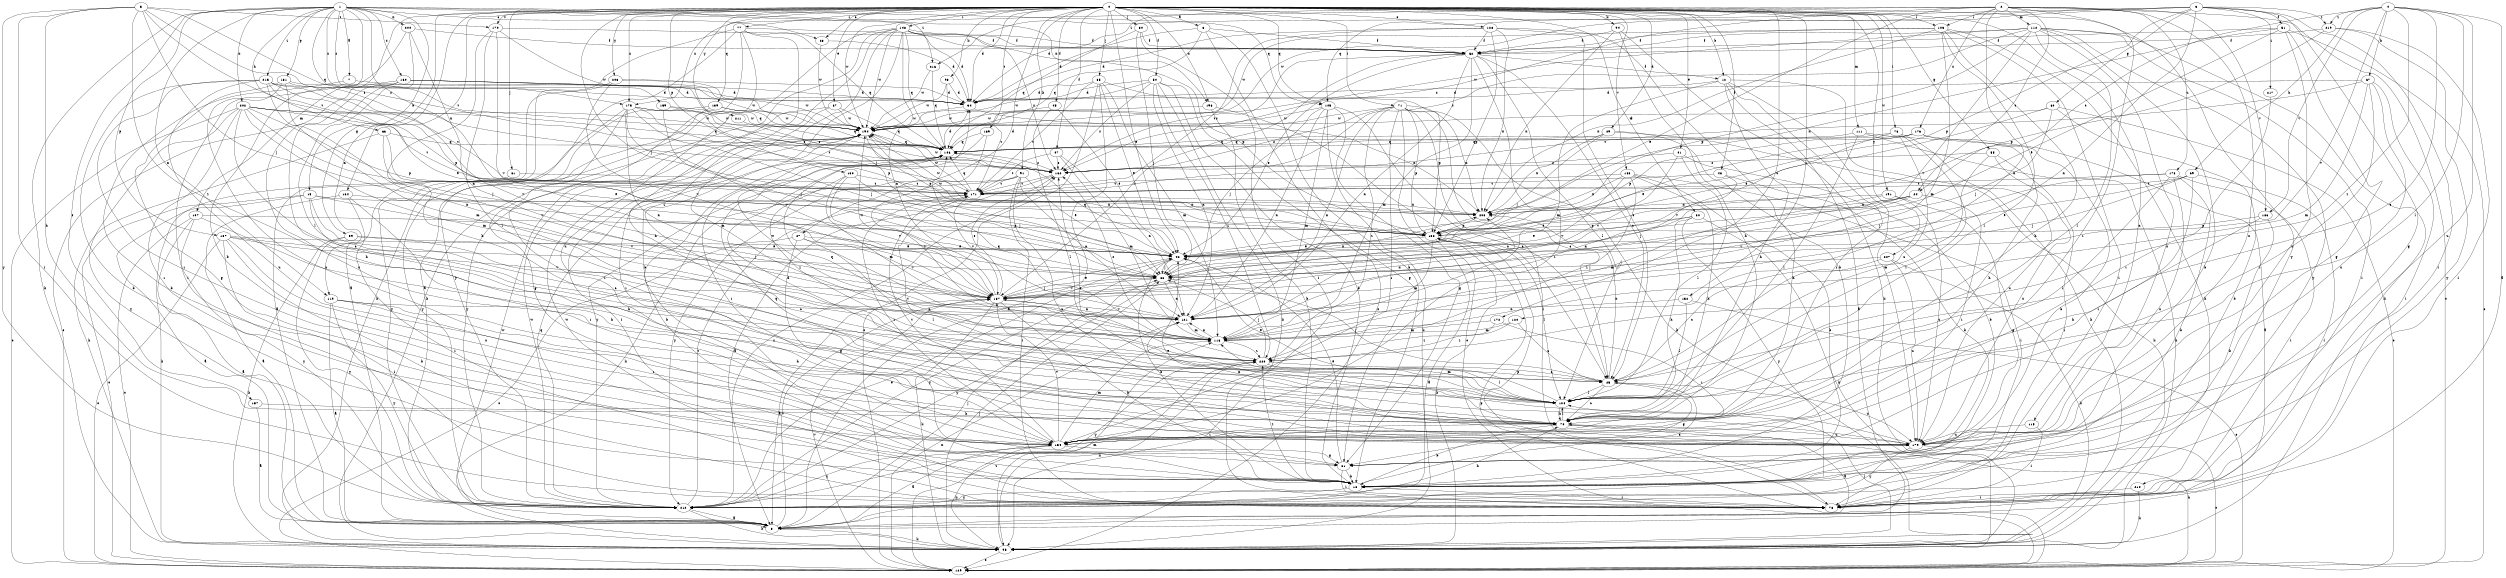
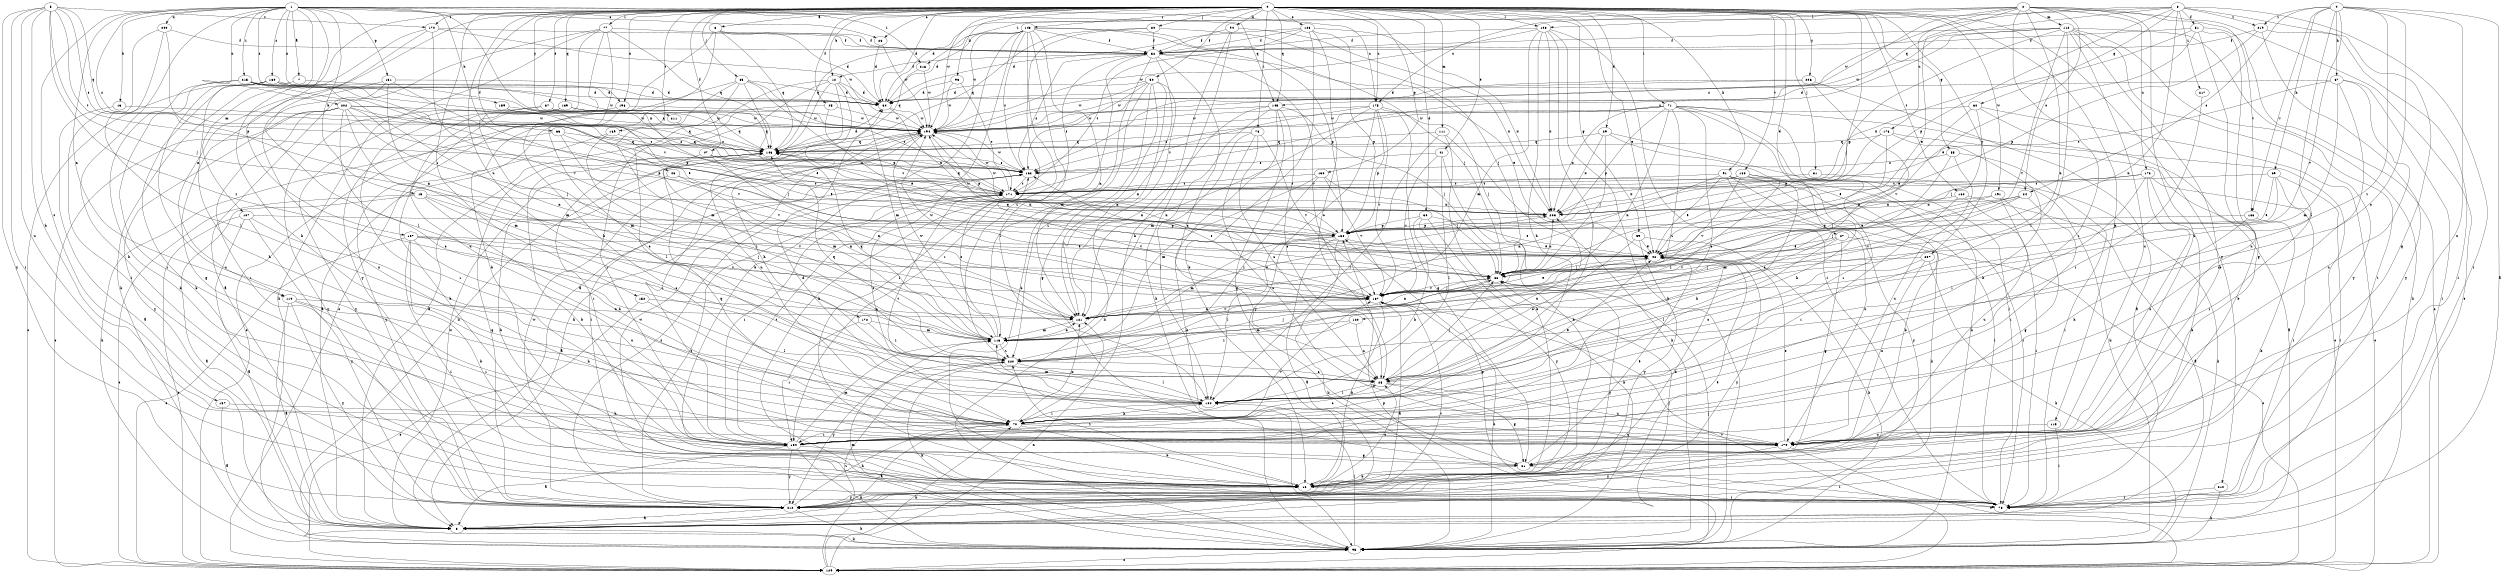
  strict digraph {
    0
    6
    12
    23
    27
    29
    30
    34
    37
    41
    42
    45
    47
    48
    50
    55
    59
    71
    73
    77
    80
    81
    85
    86
    91
    93
    94
    103
    107
    111
    115
    119
    128
    130
    139
    145
    148
    152
    164
    169
    170
    172
    175
    183
    191
    194
    196
    206
    207
    210
    211
    16
    129
    146
    52
    95
    154
    179
    8
    70
    113
    61
    104
    187
    203
    138
    212
    162
    121
    171
    220
    78
    25
    1
    7
+   13
    15
    63
    131
    137
    157
    159
    160
    200
    202
    215
    216
    2
    24
    112
    120
    176
    178
    186
    3
    51
    60
    217
    219
    4
    67
    69
    5
    0 -> 6 [label=a]
    0 -> 12 [label=b]
    0 -> 23 [label=c]
    0 -> 27 [label=d]
    0 -> 29 [label=d]
    0 -> 30 [label=d]
    0 -> 34 [label=d]
    0 -> 37 [label=e]
    0 -> 41 [label=e]
    0 -> 42 [label=e]
    0 -> 45 [label=f]
    0 -> 47 [label=f]
    0 -> 48 [label=f]
    0 -> 50 [label=f]
    0 -> 55 [label=g]
    0 -> 59 [label=g]
    0 -> 71 [label=i]
    0 -> 73 [label=i]
    0 -> 77 [label=i]
    0 -> 80 [label=j]
    0 -> 81 [label=j]
    0 -> 85 [label=j]
    0 -> 86 [label=j]
    0 -> 91 [label=k]
    0 -> 93 [label=k]
    0 -> 94 [label=k]
    0 -> 103 [label=l]
    0 -> 107 [label=m]
    0 -> 111 [label=m]
    0 -> 115 [label=n]
    0 -> 119 [label=n]
    0 -> 128 [label=o]
    0 -> 130 [label=p]
    0 -> 139 [label=q]
    0 -> 145 [label=q]
    0 -> 148 [label=r]
    0 -> 152 [label=r]
    0 -> 164 [label=t]
    0 -> 169 [label=t]
    0 -> 170 [label=t]
    0 -> 172 [label=u]
    0 -> 175 [label=u]
    0 -> 183 [label=v]
    0 -> 191 [label=w]
    0 -> 194 [label=w]
    0 -> 196 [label=x]
    0 -> 206 [label=y]
    0 -> 207 [label=y]
    0 -> 210 [label=y]
    0 -> 211 [label=y]
    6 -> 34 [label=d]
    6 -> 16 [label=b]
    6 -> 129 [label=o]
    6 -> 146 [label=q]
    6 -> 52 [label=f]
    12 -> 34 [label=d]
    12 -> 95 [label=k]
    12 -> 154 [label=r]
    12 -> 179 [label=u]
    12 -> 8 [label=a]
    12 -> 70 [label=h]
    12 -> 113 [label=m]
    23 -> 34 [label=d]
    23 -> 194 [label=w]
    27 -> 42 [label=e]
    27 -> 129 [label=o]
    27 -> 61 [label=g]
    27 -> 104 [label=l]
    27 -> 187 [label=v]
    29 -> 86 [label=j]
    29 -> 146 [label=q]
    29 -> 95 [label=k]
    29 -> 70 [label=h]
    29 -> 203 [label=x]
    30 -> 42 [label=e]
    30 -> 95 [label=k]
    30 -> 70 [label=h]
    30 -> 138 [label=p]
    30 -> 212 [label=y]
    34 -> 194 [label=w]
    34 -> 203 [label=x]
    37 -> 194 [label=w]
    37 -> 146 [label=q]
    37 -> 113 [label=m]
    37 -> 212 [label=y]
    41 -> 16 [label=b]
    41 -> 104 [label=l]
    41 -> 187 [label=v]
    41 -> 162 [label=s]
    42 -> 86 [label=j]
    42 -> 16 [label=b]
    42 -> 146 [label=q]
    42 -> 212 [label=y]
    45 -> 42 [label=e]
    45 -> 194 [label=w]
    45 -> 104 [label=l]
    47 -> 113 [label=m]
    47 -> 162 [label=s]
    47 -> 121 [label=n]
    47 -> 171 [label=t]
    48 -> 16 [label=b]
    48 -> 121 [label=n]
    48 -> 171 [label=t]
    50 -> 34 [label=d]
    50 -> 194 [label=w]
    50 -> 16 [label=b]
    50 -> 95 [label=k]
    50 -> 61 [label=g]
    50 -> 162 [label=s]
    50 -> 121 [label=n]
    50 -> 220 [label=z]
    55 -> 179 [label=u]
    55 -> 162 [label=s]
    55 -> 78 [label=i]
    55 -> 25 [label=c]
    59 -> 42 [label=e]
    59 -> 95 [label=k]
    59 -> 212 [label=y]
    59 -> 25 [label=c]
    71 -> 194 [label=w]
    71 -> 129 [label=o]
    71 -> 95 [label=k]
    71 -> 154 [label=r]
    71 -> 203 [label=x]
    71 -> 138 [label=p]
    71 -> 162 [label=s]
    71 -> 121 [label=n]
    71 -> 220 [label=z]
    71 -> 78 [label=i]
    71 -> 25 [label=c]
    73 -> 146 [label=q]
    73 -> 179 [label=u]
    73 -> 104 [label=l]
    73 -> 187 [label=v]
    73 -> 25 [label=c]
    77 -> 146 [label=q]
    77 -> 52 [label=f]
    77 -> 95 [label=k]
    77 -> 179 [label=u]
    77 -> 8 [label=a]
    77 -> 70 [label=h]
    77 -> 212 [label=y]
    80 -> 86 [label=j]
    80 -> 146 [label=q]
    80 -> 52 [label=f]
    80 -> 78 [label=i]
    81 -> 95 [label=k]
    81 -> 171 [label=t]
    85 -> 34 [label=d]
    85 -> 42 [label=e]
    85 -> 129 [label=o]
    85 -> 8 [label=a]
    85 -> 113 [label=m]
    85 -> 138 [label=p]
    85 -> 171 [label=t]
    86 -> 187 [label=v]
    86 -> 203 [label=x]
    86 -> 212 [label=y]
    86 -> 121 [label=n]
    91 -> 42 [label=e]
    91 -> 95 [label=k]
    91 -> 179 [label=u]
    91 -> 212 [label=y]
    91 -> 121 [label=n]
    91 -> 171 [label=t]
    91 -> 78 [label=i]
    93 -> 34 [label=d]
    93 -> 194 [label=w]
    93 -> 171 [label=t]
    94 -> 52 [label=f]
    94 -> 95 [label=k]
    94 -> 70 [label=h]
    94 -> 203 [label=x]
    103 -> 194 [label=w]
    103 -> 52 [label=f]
    103 -> 95 [label=k]
    103 -> 70 [label=h]
    103 -> 113 [label=m]
    103 -> 104 [label=l]
    103 -> 203 [label=x]
    103 -> 78 [label=i]
    107 -> 129 [label=o]
    107 -> 8 [label=a]
    107 -> 70 [label=h]
    107 -> 138 [label=p]
    107 -> 212 [label=y]
    111 -> 16 [label=b]
    111 -> 146 [label=q]
    111 -> 95 [label=k]
    111 -> 104 [label=l]
    115 -> 179 [label=u]
    115 -> 78 [label=i]
    119 -> 154 [label=r]
    119 -> 8 [label=a]
    119 -> 70 [label=h]
    119 -> 212 [label=y]
    119 -> 121 [label=n]
    128 -> 34 [label=d]
    128 -> 16 [label=b]
    128 -> 52 [label=f]
    128 -> 203 [label=x]
    128 -> 138 [label=p]
    128 -> 171 [label=t]
    128 -> 25 [label=c]
    130 -> 86 [label=j]
    130 -> 113 [label=m]
    130 -> 187 [label=v]
    130 -> 171 [label=t]
    130 -> 220 [label=z]
    139 -> 194 [label=w]
    139 -> 146 [label=q]
    139 -> 154 [label=r]
    139 -> 212 [label=y]
    145 -> 86 [label=j]
    145 -> 194 [label=w]
    145 -> 95 [label=k]
    145 -> 113 [label=m]
    145 -> 61 [label=g]
    145 -> 121 [label=n]
    145 -> 25 [label=c]
    148 -> 34 [label=d]
    148 -> 86 [label=j]
    148 -> 194 [label=w]
    148 -> 16 [label=b]
    148 -> 146 [label=q]
    148 -> 52 [label=f]
    148 -> 95 [label=k]
    148 -> 8 [label=a]
    148 -> 138 [label=p]
    148 -> 162 [label=s]
    148 -> 121 [label=n]
    148 -> 220 [label=z]
    152 -> 129 [label=o]
    152 -> 104 [label=l]
    152 -> 121 [label=n]
    164 -> 154 [label=r]
    164 -> 8 [label=a]
    164 -> 203 [label=x]
    164 -> 78 [label=i]
    169 -> 146 [label=q]
    169 -> 212 [label=y]
    169 -> 220 [label=z]
    170 -> 194 [label=w]
    170 -> 52 [label=f]
    170 -> 70 [label=h]
    170 -> 104 [label=l]
    170 -> 187 [label=v]
    172 -> 154 [label=r]
    172 -> 113 [label=m]
    172 -> 220 [label=z]
    175 -> 86 [label=j]
    175 -> 194 [label=w]
    175 -> 61 [label=g]
    175 -> 187 [label=v]
    175 -> 138 [label=p]
    175 -> 212 [label=y]
    175 -> 121 [label=n]
    175 -> 171 [label=t]
    183 -> 16 [label=b]
    183 -> 70 [label=h]
    183 -> 187 [label=v]
    183 -> 203 [label=x]
    183 -> 171 [label=t]
    183 -> 220 [label=z]
    183 -> 78 [label=i]
    191 -> 179 [label=u]
    191 -> 113 [label=m]
    191 -> 61 [label=g]
    191 -> 203 [label=x]
    194 -> 146 [label=q]
    194 -> 154 [label=r]
    194 -> 138 [label=p]
    194 -> 78 [label=i]
    196 -> 194 [label=w]
    196 -> 16 [label=b]
    196 -> 25 [label=c]
    206 -> 34 [label=d]
    206 -> 194 [label=w]
    206 -> 8 [label=a]
    206 -> 187 [label=v]
    207 -> 86 [label=j]
    207 -> 95 [label=k]
    207 -> 179 [label=u]
    207 -> 25 [label=c]
    210 -> 95 [label=k]
    210 -> 78 [label=i]
    211 -> 162 [label=s]
    16 -> 212 [label=y]
    16 -> 220 [label=z]
    16 -> 78 [label=i]
    16 -> 25 [label=c]
    129 -> 70 [label=h]
    129 -> 187 [label=v]
    129 -> 138 [label=p]
    129 -> 121 [label=n]
    129 -> 220 [label=z]
    146 -> 34 [label=d]
    146 -> 16 [label=b]
    146 -> 154 [label=r]
    146 -> 162 [label=s]
    52 -> 12 [label=f]
    52 -> 42 [label=e]
    52 -> 154 [label=r]
    52 -> 113 [label=m]
    52 -> 104 [label=l]
    52 -> 187 [label=v]
    52 -> 162 [label=s]
    52 -> 121 [label=n]
    52 -> 25 [label=c]
    95 -> 86 [label=j]
    95 -> 129 [label=o]
    95 -> 113 [label=m]
    95 -> 104 [label=l]
    154 -> 95 [label=k]
    154 -> 8 [label=a]
    154 -> 113 [label=m]
    154 -> 61 [label=g]
    154 -> 187 [label=v]
    154 -> 212 [label=y]
    154 -> 171 [label=t]
    179 -> 34 [label=d]
    179 -> 42 [label=e]
    179 -> 129 [label=o]
    179 -> 146 [label=q]
    179 -> 212 [label=y]
    8 -> 86 [label=j]
    8 -> 194 [label=w]
    8 -> 95 [label=k]
    8 -> 187 [label=v]
    70 -> 16 [label=b]
    70 -> 154 [label=r]
    70 -> 179 [label=u]
    70 -> 8 [label=a]
    70 -> 104 [label=l]
    70 -> 121 [label=n]
-   25 -> 70 [label=c]
+   70 -> 25 [label=c]
    113 -> 194 [label=w]
    113 -> 146 [label=q]
    113 -> 162 [label=s]
    113 -> 121 [label=n]
    113 -> 220 [label=z]
    61 -> 42 [label=e]
    61 -> 16 [label=b]
    61 -> 78 [label=i]
    104 -> 42 [label=e]
    104 -> 70 [label=h]
    104 -> 113 [label=m]
    104 -> 162 [label=s]
    104 -> 171 [label=t]
    187 -> 42 [label=e]
    187 -> 86 [label=j]
    187 -> 194 [label=w]
    187 -> 16 [label=b]
    187 -> 95 [label=k]
    187 -> 8 [label=a]
    187 -> 162 [label=s]
    187 -> 121 [label=n]
    203 -> 194 [label=w]
    203 -> 138 [label=p]
    138 -> 42 [label=e]
    138 -> 194 [label=w]
    138 -> 95 [label=k]
    138 -> 8 [label=a]
    138 -> 113 [label=m]
    138 -> 104 [label=l]
    212 -> 42 [label=e]
    212 -> 194 [label=w]
    212 -> 146 [label=q]
    212 -> 95 [label=k]
    212 -> 8 [label=a]
    212 -> 70 [label=h]
    212 -> 162 [label=s]
    212 -> 171 [label=t]
    162 -> 194 [label=w]
    162 -> 8 [label=a]
    162 -> 171 [label=t]
    121 -> 113 [label=m]
    121 -> 187 [label=v]
    121 -> 203 [label=x]
    171 -> 194 [label=w]
    171 -> 146 [label=q]
    171 -> 154 [label=r]
    171 -> 187 [label=v]
    171 -> 203 [label=x]
    220 -> 86 [label=j]
    220 -> 146 [label=q]
    220 -> 95 [label=k]
    220 -> 104 [label=l]
    220 -> 212 [label=y]
    220 -> 25 [label=c]
    78 -> 194 [label=w]
    78 -> 138 [label=p]
    25 -> 86 [label=j]
    25 -> 179 [label=u]
    25 -> 61 [label=g]
    25 -> 104 [label=l]
    25 -> 203 [label=x]
    1 -> 23 [label=c]
    1 -> 119 [label=n]
    1 -> 145 [label=q]
    1 -> 175 [label=u]
    1 -> 196 [label=x]
    1 -> 16 [label=b]
    1 -> 95 [label=k]
    1 -> 203 [label=x]
    1 -> 162 [label=s]
    1 -> 7 [label=a]
+   1 -> 13 [label=b]
    1 -> 15 [label=b]
    1 -> 63 [label=h]
    1 -> 131 [label=p]
    1 -> 137 [label=p]
    1 -> 157 [label=s]
    1 -> 159 [label=s]
    1 -> 160 [label=s]
    1 -> 200 [label=x]
    1 -> 202 [label=x]
    1 -> 215 [label=z]
    1 -> 216 [label=z]
    7 -> 34 [label=d]
    7 -> 16 [label=b]
+   13 -> 194 [label=w]
+   13 -> 8 [label=a]
    15 -> 129 [label=o]
    15 -> 8 [label=a]
    15 -> 70 [label=h]
    15 -> 187 [label=v]
    15 -> 203 [label=x]
    15 -> 25 [label=c]
    63 -> 42 [label=e]
    63 -> 146 [label=q]
    63 -> 95 [label=k]
    63 -> 187 [label=v]
    131 -> 34 [label=d]
    131 -> 179 [label=u]
    131 -> 113 [label=m]
    131 -> 61 [label=g]
    131 -> 187 [label=v]
    137 -> 42 [label=e]
    137 -> 86 [label=j]
    137 -> 16 [label=b]
    137 -> 129 [label=o]
    137 -> 179 [label=u]
    137 -> 187 [label=v]
    137 -> 78 [label=i]
    157 -> 8 [label=a]
    157 -> 70 [label=h]
    159 -> 86 [label=j]
    159 -> 194 [label=w]
    159 -> 162 [label=s]
    160 -> 34 [label=d]
    160 -> 194 [label=w]
    160 -> 129 [label=o]
    160 -> 146 [label=q]
    160 -> 179 [label=u]
    160 -> 70 [label=h]
    200 -> 52 [label=f]
    200 -> 104 [label=l]
    200 -> 121 [label=n]
    200 -> 78 [label=i]
    202 -> 86 [label=j]
    202 -> 194 [label=w]
    202 -> 129 [label=o]
    202 -> 146 [label=q]
    202 -> 154 [label=r]
    202 -> 113 [label=m]
    202 -> 138 [label=p]
    202 -> 212 [label=y]
    202 -> 171 [label=t]
    202 -> 25 [label=c]
    215 -> 34 [label=d]
    215 -> 42 [label=e]
    215 -> 16 [label=b]
    215 -> 154 [label=r]
    215 -> 138 [label=p]
    215 -> 121 [label=n]
    215 -> 171 [label=t]
    216 -> 194 [label=w]
    216 -> 146 [label=q]
    2 -> 34 [label=d]
    2 -> 42 [label=e]
    2 -> 103 [label=l]
    2 -> 175 [label=u]
    2 -> 129 [label=o]
    2 -> 154 [label=r]
    2 -> 179 [label=u]
    2 -> 162 [label=s]
    2 -> 24 [label=c]
    2 -> 112 [label=m]
    2 -> 120 [label=n]
    2 -> 176 [label=u]
    2 -> 178 [label=u]
    2 -> 186 [label=v]
    24 -> 42 [label=e]
    24 -> 86 [label=j]
    24 -> 154 [label=r]
    24 -> 187 [label=v]
    24 -> 203 [label=x]
    112 -> 194 [label=w]
    112 -> 16 [label=b]
    112 -> 52 [label=f]
    112 -> 95 [label=k]
    112 -> 179 [label=u]
    112 -> 104 [label=l]
    112 -> 187 [label=v]
    112 -> 138 [label=p]
    112 -> 212 [label=y]
    112 -> 162 [label=s]
    112 -> 78 [label=i]
    120 -> 113 [label=m]
    120 -> 220 [label=z]
    120 -> 25 [label=c]
    176 -> 42 [label=e]
    176 -> 146 [label=q]
    176 -> 8 [label=a]
    176 -> 70 [label=h]
    176 -> 138 [label=p]
    178 -> 86 [label=j]
    178 -> 16 [label=b]
    178 -> 179 [label=u]
    178 -> 104 [label=l]
    178 -> 171 [label=t]
    178 -> 78 [label=i]
    186 -> 16 [label=b]
    186 -> 70 [label=h]
    186 -> 138 [label=p]
    3 -> 145 [label=q]
    3 -> 194 [label=w]
    3 -> 61 [label=g]
    3 -> 138 [label=p]
    3 -> 121 [label=n]
    3 -> 78 [label=i]
    3 -> 216 [label=z]
    3 -> 51 [label=f]
    3 -> 60 [label=g]
    3 -> 217 [label=z]
    3 -> 219 [label=z]
    51 -> 42 [label=e]
    51 -> 129 [label=o]
    51 -> 52 [label=f]
    51 -> 179 [label=u]
    51 -> 61 [label=g]
    51 -> 203 [label=x]
    60 -> 42 [label=e]
    60 -> 86 [label=j]
    60 -> 194 [label=w]
    60 -> 16 [label=b]
    60 -> 129 [label=o]
    217 -> 154 [label=r]
    219 -> 52 [label=f]
    219 -> 138 [label=p]
    219 -> 212 [label=y]
    219 -> 78 [label=i]
    4 -> 179 [label=u]
    4 -> 8 [label=a]
    4 -> 104 [label=l]
    4 -> 187 [label=v]
    4 -> 220 [label=z]
    4 -> 25 [label=c]
    4 -> 24 [label=c]
    4 -> 186 [label=v]
    4 -> 219 [label=z]
    4 -> 67 [label=h]
    4 -> 69 [label=h]
    67 -> 34 [label=d]
    67 -> 154 [label=r]
    67 -> 179 [label=u]
    67 -> 113 [label=m]
    67 -> 171 [label=t]
    67 -> 78 [label=i]
    69 -> 42 [label=e]
    69 -> 86 [label=j]
    69 -> 154 [label=r]
    69 -> 171 [label=t]
    69 -> 78 [label=i]
    5 -> 86 [label=j]
    5 -> 170 [label=t]
    5 -> 146 [label=q]
-   215 -> 179 [label=u]
+   5 -> 179 [label=u]
    5 -> 70 [label=h]
    5 -> 212 [label=y]
    5 -> 162 [label=s]
    5 -> 171 [label=t]
    5 -> 220 [label=z]
    5 -> 78 [label=i]
  }
